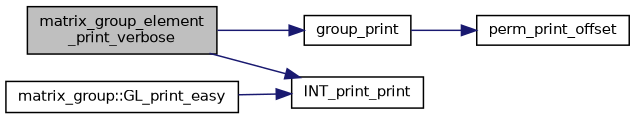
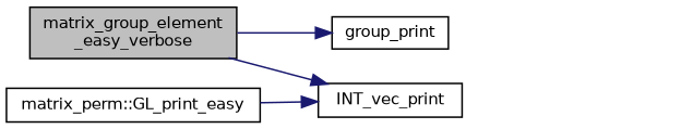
  digraph {
    rankdir=LR
    node [color=black fillcolor=white fontname=Helvetica fontsize=10 shape=record style=filled]
    edge [color=midnightblue fontname=Helvetica fontsize=10 labelfontname=Helvetica labelfontsize=10 style=solid]
-   n1 [fillcolor=grey75 fontcolor=black height=0.2 label="matrix_group_element\l_print_verbose" width=0.4]
+   n1 [fillcolor=grey75 fontcolor=black height=0.2 label="matrix_group_element\l_easy_verbose" width=0.4]
    n2 [height=0.2 label=group_print width=0.4]
-   n3 [height=0.2 label=INT_print_print width=0.4]
-   n4 [height=0.2 label="matrix_group::GL_print_easy" width=0.4]
-   n5 [height=0.2 label=perm_print_offset width=0.4]
+   n3 [height=0.2 label=INT_vec_print width=0.4]
+   n4 [height=0.2 label="matrix_perm::GL_print_easy" width=0.4]
    n1 -> n2
    n1 -> n3
-   n2 -> n5
    n4 -> n3
  }
